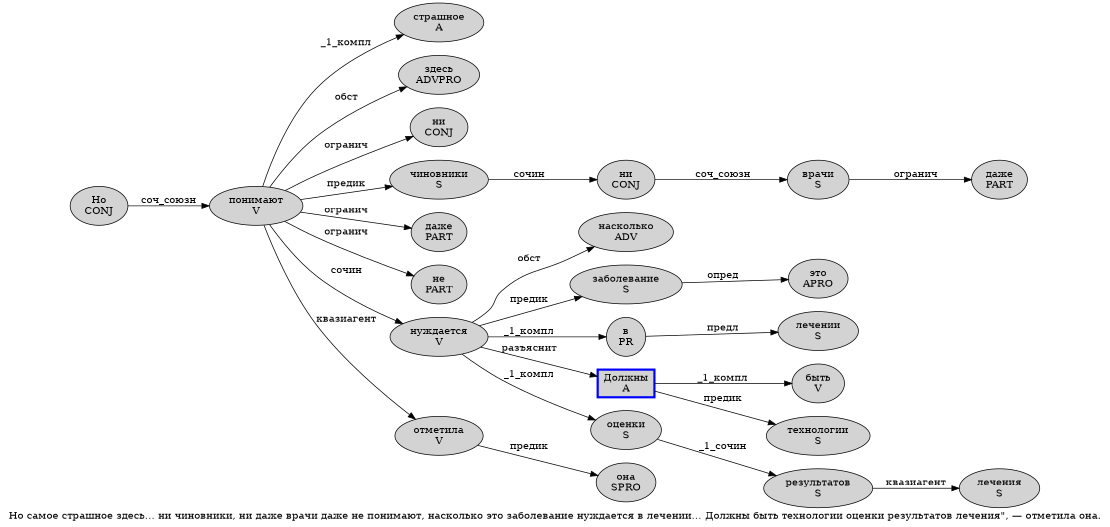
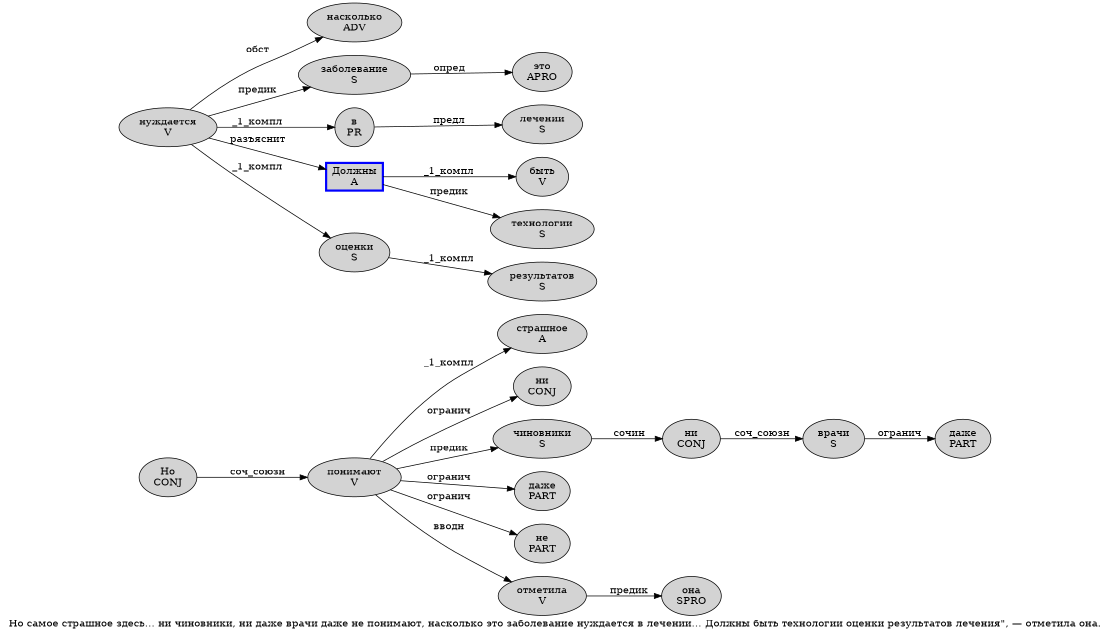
  digraph {
    label="Но самое страшное здесь… ни чиновники, ни даже врачи даже не понимают, насколько это заболевание нуждается в лечении… Должны быть технологии оценки результатов лечения\", — отметила она."
    rankdir=LR
    node [fillcolor=lightgray penwidth=1 shape=ellipse style=filled]
    n1 [label="Но\nCONJ"]
    n2 [label="понимают\nV"]
    n3 [label="страшное\nA"]
-   n4 [label="здесь\nADVPRO"]
    n5 [label="ни\nCONJ"]
    n6 [label="чиновники\nS"]
    n7 [label="даже\nPART"]
    n8 [label="не\nPART"]
    n9 [label="нуждается\nV"]
    n10 [label="отметила\nV"]
    n11 [label="ни\nCONJ"]
    n12 [label="врачи\nS"]
    n13 [label="даже\nPART"]
    n14 [label="насколько\nADV"]
    n15 [label="заболевание\nS"]
    n16 [label="в\nPR"]
    n17 [color=blue label="Должны\nA" penwidth=3 shape=box]
    n18 [label="оценки\nS"]
    n19 [label="она\nSPRO"]
    n20 [label="это\nAPRO"]
    n21 [label="лечении\nS"]
    n22 [label="быть\nV"]
    n23 [label="технологии\nS"]
    n24 [label="результатов\nS"]
-   n25 [label="лечения\nS"]
    n1 -> n2 [label="соч_союзн"]
    n2 -> n3 [label="_1_компл"]
-   n2 -> n4 [label="обст"]
    n2 -> n5 [label="огранич"]
    n2 -> n6 [label="предик"]
    n2 -> n7 [label="огранич"]
    n2 -> n8 [label="огранич"]
-   n2 -> n9 [label="сочин"]
-   n2 -> n10 [label="квазиагент"]
+   n2 -> n10 [label="вводн"]
    n6 -> n11 [label="сочин"]
    n9 -> n14 [label="обст"]
    n9 -> n15 [label="предик"]
    n9 -> n16 [label="_1_компл"]
    n9 -> n17 [label="разъяснит"]
    n9 -> n18 [label="_1_компл"]
    n10 -> n19 [label="предик"]
    n11 -> n12 [label="соч_союзн"]
    n12 -> n13 [label="огранич"]
    n15 -> n20 [label="опред"]
    n16 -> n21 [label="предл"]
    n17 -> n22 [label="_1_компл"]
    n17 -> n23 [label="предик"]
-   n18 -> n24 [label="_1_сочин"]
-   n24 -> n25 [label="квазиагент"]
+   n18 -> n24 [label="_1_компл"]
  }
